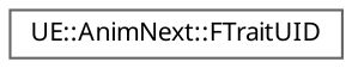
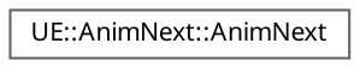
  digraph {
    rankdir=LR
    fontname="Noto Sans"
-   n1 [color=grey40 fillcolor=white fontname="Noto Sans" fontsize=10 height=0.2 label="UE::AnimNext::FTraitUID" shape=box style=filled width=0.4]
+   n1 [color=grey40 fillcolor=white fontname="Noto Sans" fontsize=10 height=0.2 label="UE::AnimNext::AnimNext" shape=box style=filled width=0.4]
  }
